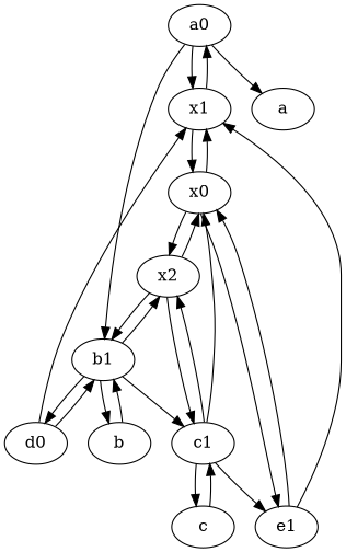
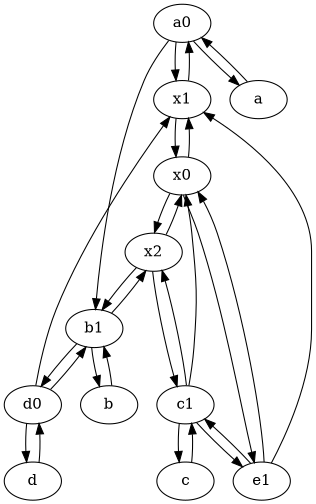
  digraph {
    n1 [label=a0]
    x1
    b1
    a
    x0
    e1
    x2
    c1
    c
    n10 [label=d0]
+   d
    b
    n1 -> x1
    n1 -> b1
    n1 -> a
    x1 -> n1
    x1 -> x0
    b1 -> x2
    b1 -> n10
    b1 -> b
+   a -> n1
    x0 -> x1
    x0 -> e1
    x0 -> x2
    e1 -> x1
    e1 -> x0
-   b1 -> c1
+   e1 -> c1
    x2 -> b1
    x2 -> x0
    x2 -> c1
    c1 -> x0
    c1 -> e1
    c1 -> x2
    c1 -> c
    c -> c1
    n10 -> x1
    n10 -> b1
+   n10 -> d
+   d -> n10
    b -> b1
  }
